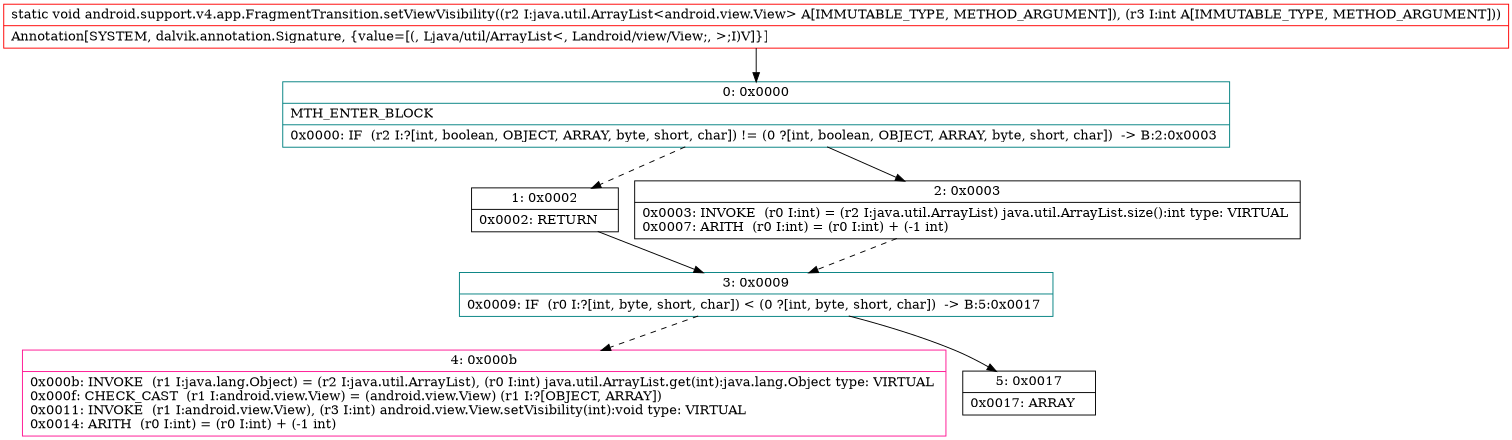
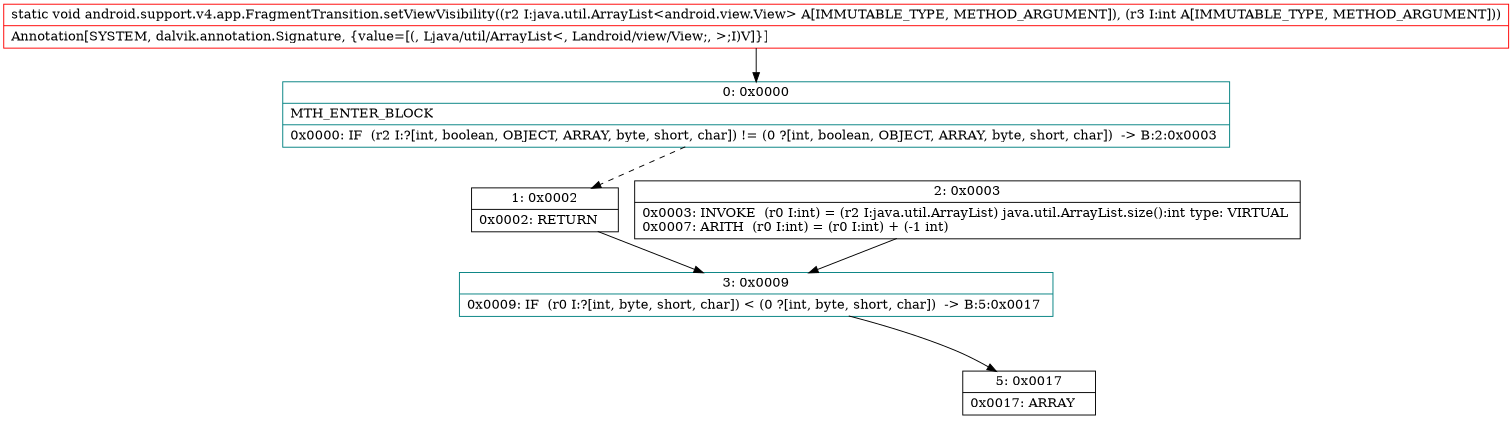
  digraph {
    node [color=black shape=record]
    n1 [color=teal label="{0\:\ 0x0000|MTH_ENTER_BLOCK\l|0x0000: IF  (r2 I:?[int, boolean, OBJECT, ARRAY, byte, short, char]) != (0 ?[int, boolean, OBJECT, ARRAY, byte, short, char])  \-\> B:2:0x0003 \l}"]
    n2 [label="{1\:\ 0x0002|0x0002: RETURN   \l}"]
    n3 [label="{2\:\ 0x0003|0x0003: INVOKE  (r0 I:int) = (r2 I:java.util.ArrayList) java.util.ArrayList.size():int type: VIRTUAL \l0x0007: ARITH  (r0 I:int) = (r0 I:int) + (\-1 int) \l}"]
    n4 [color=teal label="{3\:\ 0x0009|0x0009: IF  (r0 I:?[int, byte, short, char]) \< (0 ?[int, byte, short, char])  \-\> B:5:0x0017 \l}"]
-   n5 [color=deeppink label="{4\:\ 0x000b|0x000b: INVOKE  (r1 I:java.lang.Object) = (r2 I:java.util.ArrayList), (r0 I:int) java.util.ArrayList.get(int):java.lang.Object type: VIRTUAL \l0x000f: CHECK_CAST  (r1 I:android.view.View) = (android.view.View) (r1 I:?[OBJECT, ARRAY]) \l0x0011: INVOKE  (r1 I:android.view.View), (r3 I:int) android.view.View.setVisibility(int):void type: VIRTUAL \l0x0014: ARITH  (r0 I:int) = (r0 I:int) + (\-1 int) \l}"]
    n6 [label="{5\:\ 0x0017|0x0017: ARRAY   \l}"]
    n7 [color=red label="{static void android.support.v4.app.FragmentTransition.setViewVisibility((r2 I:java.util.ArrayList\<android.view.View\> A[IMMUTABLE_TYPE, METHOD_ARGUMENT]), (r3 I:int A[IMMUTABLE_TYPE, METHOD_ARGUMENT]))  | Annotation[SYSTEM, dalvik.annotation.Signature, \{value=[(, Ljava\/util\/ArrayList\<, Landroid\/view\/View;, \>;I)V]\}]\l}"]
    n1 -> n2 [style=dashed]
-   n1 -> n3
    n2 -> n4
-   n3 -> n4 [style=dashed]
-   n4 -> n5 [style=dashed]
+   n3 -> n4
    n4 -> n6
    n7 -> n1
  }
